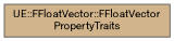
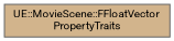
  digraph {
    rankdir=TB
    fontname=Roboto
-   n1 [color=grey40 fillcolor=tan fontname=Roboto fontsize=10 height=0.2 label="UE::FFloatVector::FFloatVector\lPropertyTraits" shape=box style=filled width=0.4]
+   n1 [color=grey40 fillcolor=tan fontname=Roboto fontsize=10 height=0.2 label="UE::MovieScene::FFloatVector\lPropertyTraits" shape=box style=filled width=0.4]
  }
